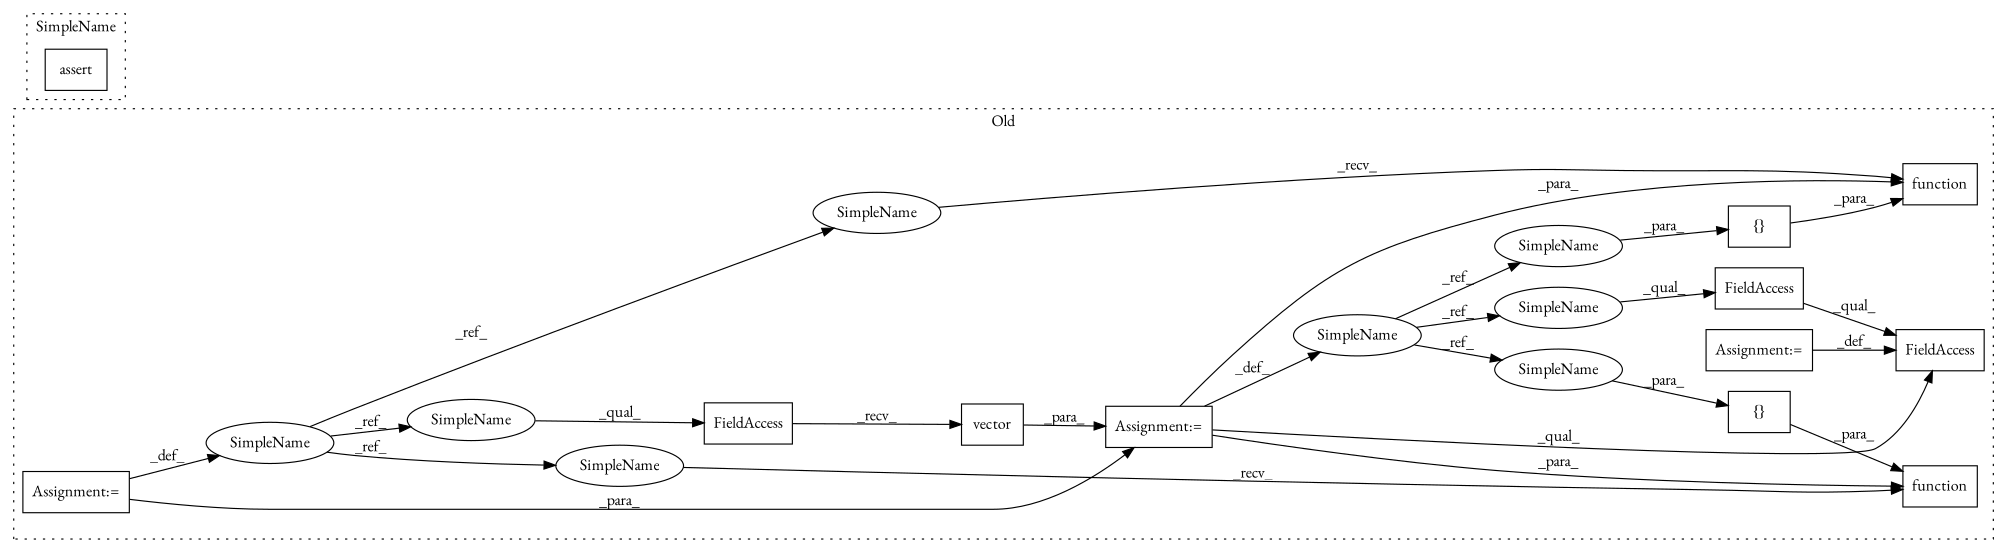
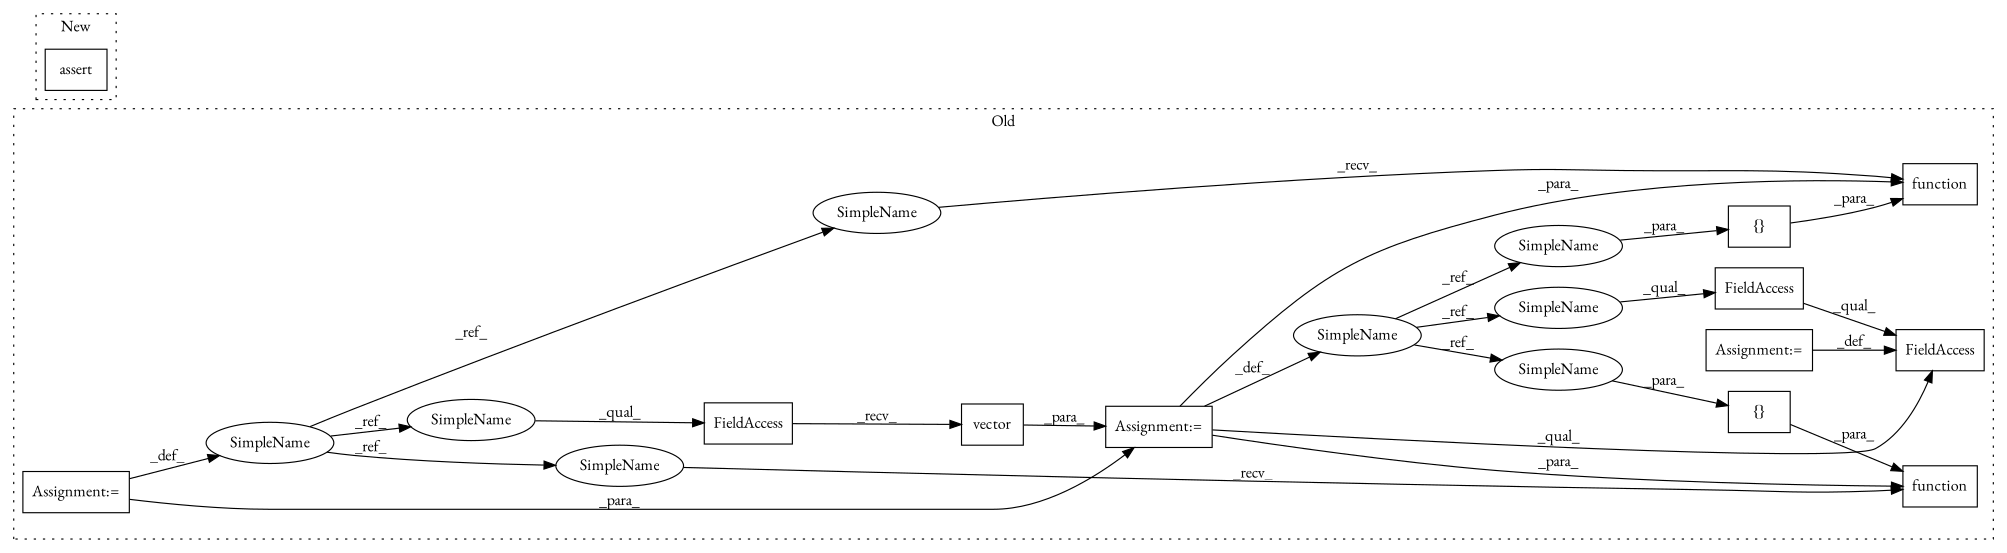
  digraph {
    rankdir=LR
    fontname="EB Garamond"
    node [a=42 l=1 s=1025 shape=box fontname="EB Garamond"]
    edge [fontname="EB Garamond"]
    n1 [a=32 l=8 label=vector s=1011]
    n2 [a=22 l=13 label=FieldAccess s=997]
    n3 [a=7 label="Assignment:=" s=996]
    n4 [a=4 l="1,1" label="{}" s="1135,1137"]
    n5 [label=SimpleName s=995 shape=ellipse]
    n6 [a=22 l=5 label=FieldAccess]
    n7 [a=4 l="1,1" label="{}" s="1287,1289"]
    n8 [a=22 l=16 label=FieldAccess]
    n9 [a=32 l="9,1" label=function s="1269,1306"]
    n10 [l=6 label=SimpleName s=899 shape=ellipse]
    n11 [a=32 l="9,1" label=function s="1117,1154"]
    n12 [a=7 l=6 label="Assignment:=" s=899]
    n13 [a=7 label="Assignment:=" s=1041]
    n14 [l=6 label=SimpleName s=997 shape=ellipse]
    n15 [l=6 label=SimpleName s=1262 shape=ellipse]
    n16 [l=6 label=SimpleName s=1110 shape=ellipse]
    n17 [label=SimpleName s=1288 shape=ellipse]
    n18 [label=SimpleName s=1136 shape=ellipse]
    n19 [label=SimpleName shape=ellipse]
    n20 [a=32 l="16,1" label=assert s="1224,1249"]
    subgraph cluster_1 {
      label=Old
      style=dotted
      n1
      n2
      n3
      n4
      n5
      n6
      n7
      n8
      n9
      n10
      n11
      n12
      n13
      n14
      n15
      n16
      n17
      n18
      n19
    }
    subgraph cluster_2 {
-     label=SimpleName
+     label=New
      style=dotted
      n20
    }
    n1 -> n3 [label=_para_]
    n2 -> n1 [label=_recv_]
    n3 -> n5 [label=_def_]
    n3 -> n8 [label=_qual_]
    n3 -> n9 [label=_para_]
    n3 -> n11 [label=_para_]
    n4 -> n11 [label=_para_]
    n5 -> n17 [label=_ref_]
    n5 -> n18 [label=_ref_]
    n5 -> n19 [label=_ref_]
    n6 -> n8 [label=_qual_]
    n7 -> n9 [label=_para_]
    n10 -> n14 [label=_ref_]
    n10 -> n15 [label=_ref_]
    n10 -> n16 [label=_ref_]
    n12 -> n3 [label=_para_]
    n12 -> n10 [label=_def_]
    n13 -> n8 [label=_def_]
    n14 -> n2 [label=_qual_]
    n15 -> n9 [label=_recv_]
    n16 -> n11 [label=_recv_]
    n17 -> n7 [label=_para_]
    n18 -> n4 [label=_para_]
    n19 -> n6 [label=_qual_]
  }
